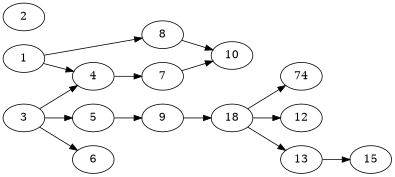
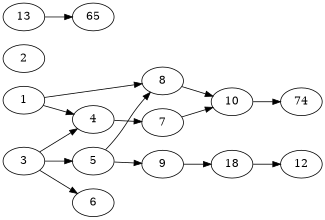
  digraph {
    rankdir=LR
    node [alpha=0.04]
    1 [alpha=0.08 expect_size=31861760]
    4 [expect_size=52258816]
    8 [alpha=0.05 expect_size=24761344]
    7 [alpha=0.11 expect_size=12919808]
    10 [alpha=0.18 expect_size=37528576]
    2 [alpha=0.06 expect_size=46537728]
    3 [alpha=0.09 expect_size=52353024]
    5 [expect_size=39992320]
    6 [alpha=0.03 expect_size=25477120]
    9 [alpha=0.19 expect_size=50223104]
    n11 [alpha=0.15 expect_size=16417792 label=18]
    n12 [expect_size=24567808 label=74]
    12 [alpha=0.01 expect_size=36004864]
    13 [alpha=0.16 expect_size=49468416]
-   15 [alpha=0.07 expect_size=33815552]
+   15 [alpha=0.07 expect_size=33815552 label=65]
    1 -> 4
    1 -> 8
    4 -> 7
    8 -> 10
    7 -> 10
-   n11 -> n12
+   10 -> n12
    3 -> 4
    3 -> 5
    3 -> 6
+   5 -> 8
    5 -> 9
    9 -> n11
    n11 -> 12
-   n11 -> 13
    13 -> 15
  }
